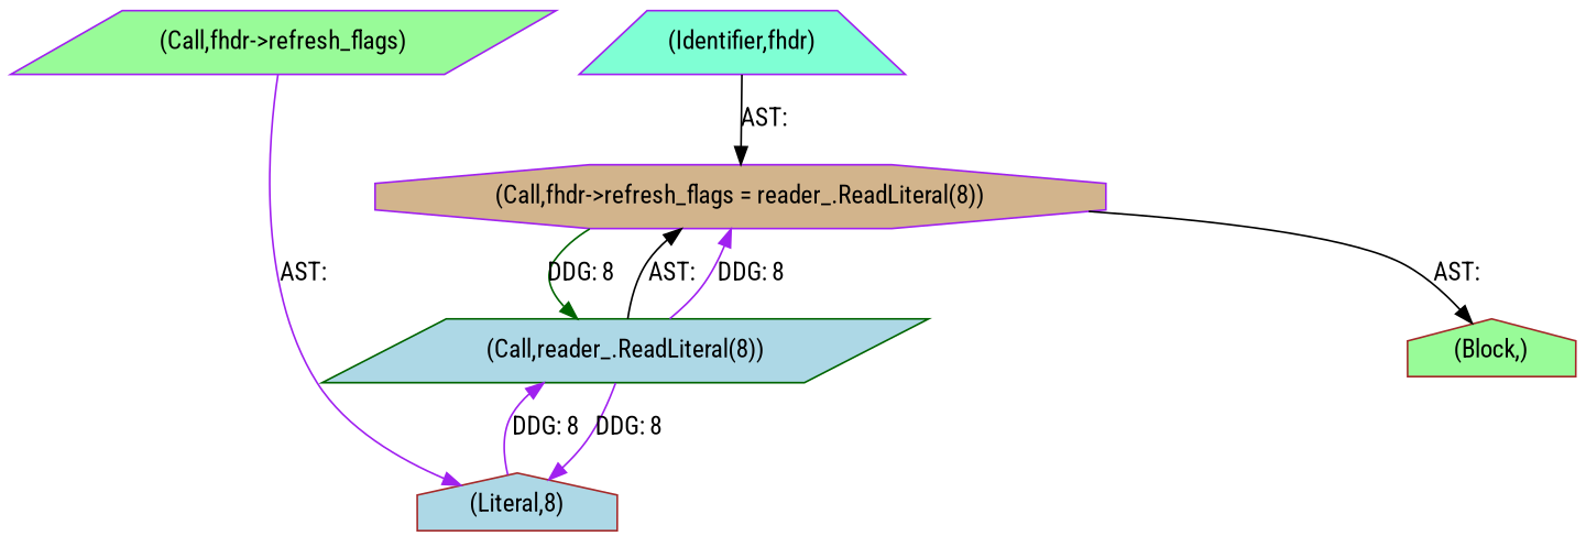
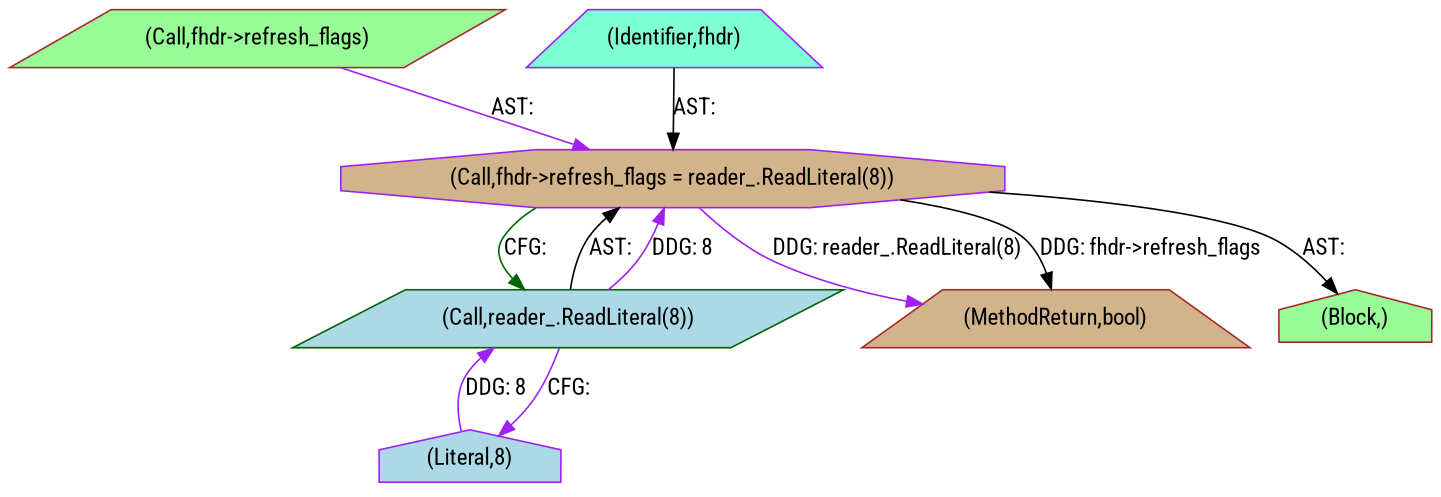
  digraph {
    fontname="Roboto Condensed"
    node [color=purple fillcolor=tan fontname="Roboto Condensed" shape=parallelogram style=filled]
    edge [color=purple fontname="Roboto Condensed"]
    n1 [label="(Call,fhdr->refresh_flags = reader_.ReadLiteral(8))" shape=octagon]
    n2 [color=darkgreen fillcolor=lightblue label="(Call,reader_.ReadLiteral(8))"]
    n3 [color=brown fillcolor=palegreen label="(Block,)" shape=house]
-   n5 [color=brown fillcolor=lightblue label="(Literal,8)" shape=house]
+   n4 [color=brown label="(MethodReturn,bool)" shape=trapezium]
+   n5 [fillcolor=lightblue label="(Literal,8)" shape=house]
    n6 [fillcolor=aquamarine label="(Identifier,fhdr)" shape=trapezium]
-   n7 [fillcolor=palegreen label="(Call,fhdr->refresh_flags)"]
-   n1 -> n2 [color=darkgreen label="DDG: 8"]
+   n7 [color=brown fillcolor=palegreen label="(Call,fhdr->refresh_flags)"]
+   n1 -> n2 [color=darkgreen label="CFG: "]
    n1 -> n3 [color=black label="AST: "]
+   n1 -> n4 [label="DDG: reader_.ReadLiteral(8)"]
+   n1 -> n4 [color=black label="DDG: fhdr->refresh_flags"]
    n2 -> n1 [color=black label="AST: "]
    n2 -> n1 [label="DDG: 8"]
-   n2 -> n5 [label="DDG: 8"]
+   n2 -> n5 [label="CFG: "]
    n5 -> n2 [label="DDG: 8"]
    n6 -> n1 [color=black label="AST: "]
-   n7 -> n5 [label="AST: "]
+   n7 -> n1 [label="AST: "]
  }
